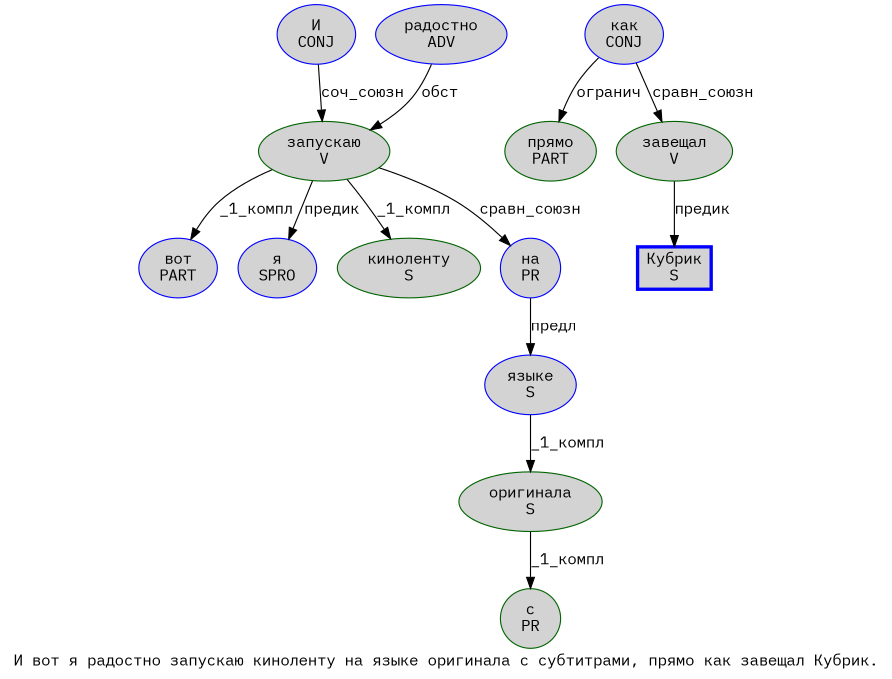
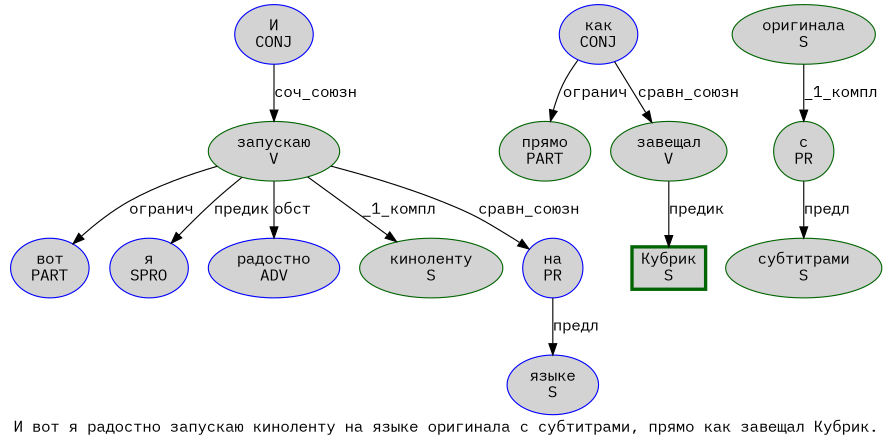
  digraph {
    fontname="IBM Plex Mono"
    label="И вот я радостно запускаю киноленту на языке оригинала с субтитрами, прямо как завещал Кубрик."
    node [color=blue fillcolor=lightgray fontname="IBM Plex Mono" penwidth=1 shape=ellipse style=filled]
    edge [fontname="IBM Plex Mono"]
    n1 [label="И\nCONJ"]
    n2 [color=darkgreen label="запускаю\nV"]
    n3 [label="вот\nPART"]
    n4 [label="я\nSPRO"]
    n5 [label="радостно\nADV"]
    n6 [color=darkgreen label="киноленту\nS"]
    n7 [label="на\nPR"]
    n8 [label="языке\nS"]
    n9 [label="как\nCONJ"]
    n10 [color=darkgreen label="прямо\nPART"]
    n11 [color=darkgreen label="завещал\nV"]
    n12 [color=darkgreen label="оригинала\nS"]
    n13 [color=darkgreen label="с\nPR"]
-   n15 [label="Кубрик\nS" penwidth=3 shape=box]
+   n14 [color=darkgreen label="субтитрами\nS"]
+   n15 [color=darkgreen label="Кубрик\nS" penwidth=3 shape=box]
    n1 -> n2 [label="соч_союзн"]
-   n2 -> n3 [label="_1_компл"]
+   n2 -> n3 [label="огранич"]
    n2 -> n4 [label="предик"]
-   n5 -> n2 [label="обст"]
+   n2 -> n5 [label="обст"]
    n2 -> n6 [label="_1_компл"]
    n2 -> n7 [label="сравн_союзн"]
    n7 -> n8 [label="предл"]
-   n8 -> n12 [label="_1_компл"]
    n9 -> n10 [label="огранич"]
    n9 -> n11 [label="сравн_союзн"]
    n11 -> n15 [label="предик"]
    n12 -> n13 [label="_1_компл"]
+   n13 -> n14 [label="предл"]
  }
